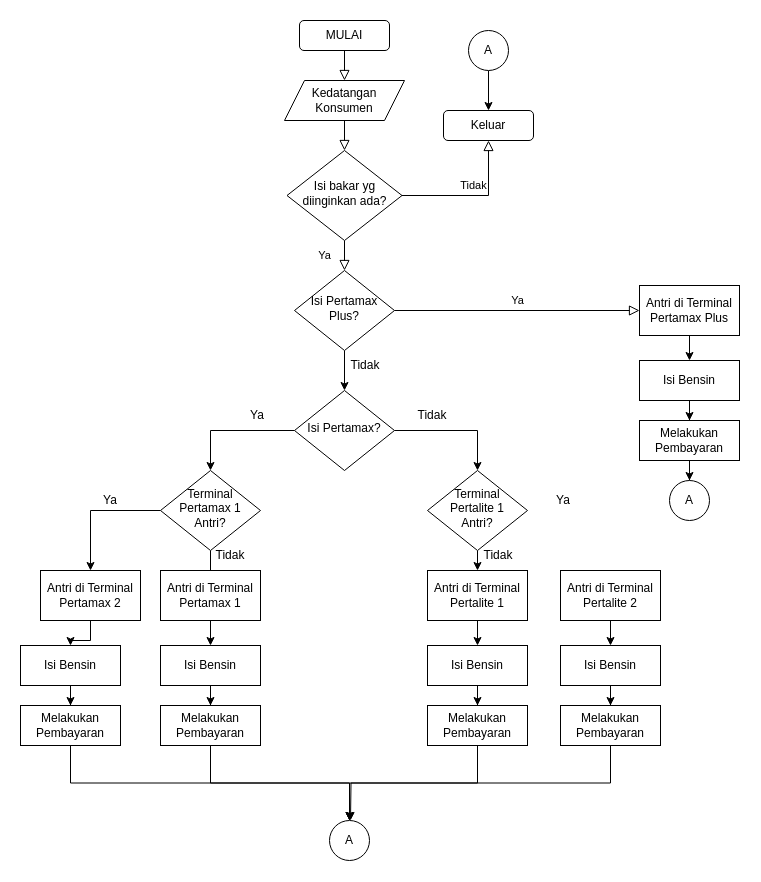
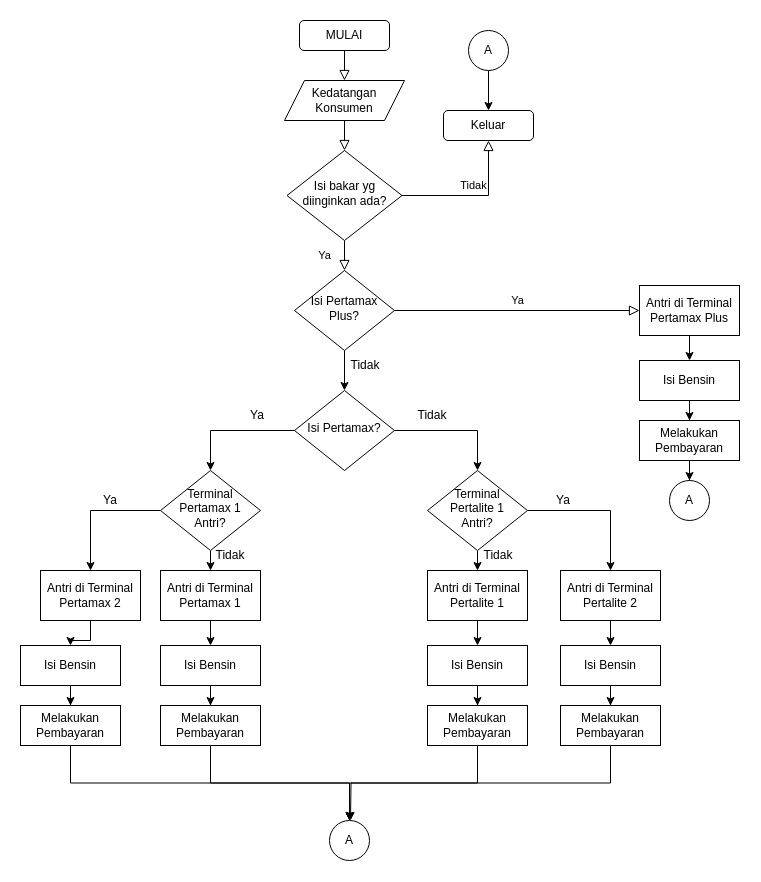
  <mxCell id="0" />
  <mxCell id="1" parent="0" />
  <mxCell id="2" value="" style="rounded=0;html=1;jettySize=auto;orthogonalLoop=1;fontSize=11;endArrow=block;endFill=0;endSize=8;strokeWidth=1;shadow=0;labelBackgroundColor=none;edgeStyle=orthogonalEdgeStyle;entryX=0.5;entryY=0;entryDx=0;entryDy=0;" parent="1" source="3" target="11" edge="1"><mxGeometry relative="1" as="geometry" /></mxCell>
  <mxCell id="3" value="MULAI" style="rounded=1;whiteSpace=wrap;html=1;fontSize=12;glass=0;strokeWidth=1;shadow=0;" parent="1" vertex="1"><mxGeometry x="299" y="20" width="90" height="30" as="geometry" /></mxCell>
  <mxCell id="4" value="Ya" style="rounded=0;html=1;jettySize=auto;orthogonalLoop=1;fontSize=11;endArrow=block;endFill=0;endSize=8;strokeWidth=1;shadow=0;labelBackgroundColor=none;edgeStyle=orthogonalEdgeStyle;" parent="1" source="6" target="10" edge="1"><mxGeometry y="20" relative="1" as="geometry"><mxPoint as="offset" /></mxGeometry></mxCell>
  <mxCell id="5" value="Tidak" style="edgeStyle=orthogonalEdgeStyle;rounded=0;html=1;jettySize=auto;orthogonalLoop=1;fontSize=11;endArrow=block;endFill=0;endSize=8;strokeWidth=1;shadow=0;labelBackgroundColor=none;" parent="1" source="6" target="7" edge="1"><mxGeometry y="10" relative="1" as="geometry"><mxPoint as="offset" /></mxGeometry></mxCell>
  <mxCell id="6" value="Isi bakar yg diinginkan ada?" style="rhombus;whiteSpace=wrap;html=1;shadow=0;fontFamily=Helvetica;fontSize=12;align=center;strokeWidth=1;spacing=6;spacingTop=-4;" parent="1" vertex="1"><mxGeometry x="286.5" y="150" width="115" height="90" as="geometry" /></mxCell>
  <mxCell id="7" value="Keluar" style="rounded=1;whiteSpace=wrap;html=1;fontSize=12;glass=0;strokeWidth=1;shadow=0;" parent="1" vertex="1"><mxGeometry x="443" y="110" width="90" height="30" as="geometry" /></mxCell>
  <mxCell id="8" value="Ya" style="edgeStyle=orthogonalEdgeStyle;rounded=0;html=1;jettySize=auto;orthogonalLoop=1;fontSize=11;endArrow=block;endFill=0;endSize=8;strokeWidth=1;shadow=0;labelBackgroundColor=none;entryX=0;entryY=0.5;entryDx=0;entryDy=0;" parent="1" source="10" target="16" edge="1"><mxGeometry y="10" relative="1" as="geometry"><mxPoint as="offset" /><mxPoint x="579" y="310" as="targetPoint" /></mxGeometry></mxCell>
  <mxCell id="9" value="" style="edgeStyle=orthogonalEdgeStyle;rounded=0;orthogonalLoop=1;jettySize=auto;html=1;" edge="1" parent="1" source="10" target="24"><mxGeometry relative="1" as="geometry" /></mxCell>
  <mxCell id="10" value="Isi Pertamax Plus?" style="rhombus;whiteSpace=wrap;html=1;shadow=0;fontFamily=Helvetica;fontSize=12;align=center;strokeWidth=1;spacing=6;spacingTop=-4;" parent="1" vertex="1"><mxGeometry x="294" y="270" width="100" height="80" as="geometry" /></mxCell>
  <mxCell id="11" value="Kedatangan Konsumen" style="shape=parallelogram;perimeter=parallelogramPerimeter;whiteSpace=wrap;html=1;fixedSize=1;" vertex="1" parent="1"><mxGeometry x="284" y="80" width="120" height="40" as="geometry" /></mxCell>
  <mxCell id="12" value="" style="rounded=0;html=1;jettySize=auto;orthogonalLoop=1;fontSize=11;endArrow=block;endFill=0;endSize=8;strokeWidth=1;shadow=0;labelBackgroundColor=none;edgeStyle=orthogonalEdgeStyle;exitX=0.5;exitY=1;exitDx=0;exitDy=0;entryX=0.5;entryY=0;entryDx=0;entryDy=0;" edge="1" parent="1" source="11" target="6"><mxGeometry relative="1" as="geometry"><mxPoint x="354" y="60" as="sourcePoint" /><mxPoint x="344" y="150" as="targetPoint" /></mxGeometry></mxCell>
  <mxCell id="13" style="edgeStyle=orthogonalEdgeStyle;rounded=0;orthogonalLoop=1;jettySize=auto;html=1;entryX=0.5;entryY=0;entryDx=0;entryDy=0;" edge="1" parent="1" source="14" target="7"><mxGeometry relative="1" as="geometry" /></mxCell>
  <mxCell id="14" value="A" style="ellipse;whiteSpace=wrap;html=1;aspect=fixed;" vertex="1" parent="1"><mxGeometry x="468" y="30" width="40" height="40" as="geometry" /></mxCell>
  <mxCell id="15" value="" style="edgeStyle=orthogonalEdgeStyle;rounded=0;orthogonalLoop=1;jettySize=auto;html=1;" edge="1" parent="1" source="16" target="18"><mxGeometry relative="1" as="geometry" /></mxCell>
  <mxCell id="16" value="Antri di Terminal Pertamax Plus" style="rounded=0;whiteSpace=wrap;html=1;" vertex="1" parent="1"><mxGeometry x="639" y="285" width="100" height="50" as="geometry" /></mxCell>
  <mxCell id="17" value="" style="edgeStyle=orthogonalEdgeStyle;rounded=0;orthogonalLoop=1;jettySize=auto;html=1;" edge="1" parent="1" source="18" target="20"><mxGeometry relative="1" as="geometry" /></mxCell>
  <mxCell id="18" value="Isi Bensin" style="whiteSpace=wrap;html=1;rounded=0;" vertex="1" parent="1"><mxGeometry x="639" y="360" width="100" height="40" as="geometry" /></mxCell>
  <mxCell id="19" value="" style="edgeStyle=orthogonalEdgeStyle;rounded=0;orthogonalLoop=1;jettySize=auto;html=1;" edge="1" parent="1" source="20" target="21"><mxGeometry relative="1" as="geometry" /></mxCell>
  <mxCell id="20" value="Melakukan Pembayaran" style="whiteSpace=wrap;html=1;rounded=0;" vertex="1" parent="1"><mxGeometry x="639" y="420" width="100" height="40" as="geometry" /></mxCell>
  <mxCell id="21" value="A" style="ellipse;whiteSpace=wrap;html=1;aspect=fixed;" vertex="1" parent="1"><mxGeometry x="669" y="480" width="40" height="40" as="geometry" /></mxCell>
  <mxCell id="22" style="edgeStyle=orthogonalEdgeStyle;rounded=0;orthogonalLoop=1;jettySize=auto;html=1;exitX=0;exitY=0.5;exitDx=0;exitDy=0;entryX=0.5;entryY=0;entryDx=0;entryDy=0;" edge="1" parent="1" source="24" target="29"><mxGeometry relative="1" as="geometry" /></mxCell>
  <mxCell id="23" style="edgeStyle=orthogonalEdgeStyle;rounded=0;orthogonalLoop=1;jettySize=auto;html=1;exitX=1;exitY=0.5;exitDx=0;exitDy=0;entryX=0.5;entryY=0;entryDx=0;entryDy=0;" edge="1" parent="1" source="24" target="32"><mxGeometry relative="1" as="geometry" /></mxCell>
  <mxCell id="24" value="Isi Pertamax?" style="rhombus;whiteSpace=wrap;html=1;shadow=0;fontFamily=Helvetica;fontSize=12;align=center;strokeWidth=1;spacing=6;spacingTop=-4;" vertex="1" parent="1"><mxGeometry x="294" y="390" width="100" height="80" as="geometry" /></mxCell>
  <mxCell id="25" value="Tidak" style="text;html=1;strokeColor=none;fillColor=none;align=center;verticalAlign=middle;whiteSpace=wrap;rounded=0;" vertex="1" parent="1"><mxGeometry x="335" y="350" width="60" height="30" as="geometry" /></mxCell>
  <mxCell id="26" value="" style="edgeStyle=orthogonalEdgeStyle;rounded=0;orthogonalLoop=1;jettySize=auto;html=1;exitX=0.5;exitY=0;exitDx=0;exitDy=0;entryX=0.5;entryY=0;entryDx=0;entryDy=0;" edge="1" parent="1" source="29" target="29"><mxGeometry relative="1" as="geometry" /></mxCell>
- <mxCell id="27" style="edgeStyle=orthogonalEdgeStyle;rounded=0;orthogonalLoop=1;jettySize=auto;html=1;exitX=0.5;exitY=1;exitDx=0;exitDy=0;entryX=0.5;entryY=0;entryDx=0;entryDy=0;endArrow=none;" edge="1" parent="1" source="29" target="34"><mxGeometry relative="1" as="geometry" /></mxCell>
+ <mxCell id="27" style="edgeStyle=orthogonalEdgeStyle;rounded=0;orthogonalLoop=1;jettySize=auto;html=1;exitX=0.5;exitY=1;exitDx=0;exitDy=0;entryX=0.5;entryY=0;entryDx=0;entryDy=0;" edge="1" parent="1" source="29" target="34"><mxGeometry relative="1" as="geometry" /></mxCell>
  <mxCell id="28" style="edgeStyle=orthogonalEdgeStyle;rounded=0;orthogonalLoop=1;jettySize=auto;html=1;exitX=0;exitY=0.5;exitDx=0;exitDy=0;entryX=0.5;entryY=0;entryDx=0;entryDy=0;" edge="1" parent="1" source="29" target="46"><mxGeometry relative="1" as="geometry"><mxPoint x="110" y="510.143" as="targetPoint" /></mxGeometry></mxCell>
  <mxCell id="29" value="Terminal Pertamax 1 Antri?" style="rhombus;whiteSpace=wrap;html=1;shadow=0;fontFamily=Helvetica;fontSize=12;align=center;strokeWidth=1;spacing=6;spacingTop=-4;" vertex="1" parent="1"><mxGeometry x="160" y="470" width="100" height="80" as="geometry" /></mxCell>
  <mxCell id="30" style="edgeStyle=orthogonalEdgeStyle;rounded=0;orthogonalLoop=1;jettySize=auto;html=1;exitX=0.5;exitY=1;exitDx=0;exitDy=0;entryX=0.5;entryY=0;entryDx=0;entryDy=0;" edge="1" parent="1" source="32" target="40"><mxGeometry relative="1" as="geometry" /></mxCell>
+ <mxCell id="31" style="edgeStyle=orthogonalEdgeStyle;rounded=0;orthogonalLoop=1;jettySize=auto;html=1;entryX=0.5;entryY=0;entryDx=0;entryDy=0;" edge="1" parent="1" source="32" target="52"><mxGeometry relative="1" as="geometry" /></mxCell>
  <mxCell id="32" value="Terminal Pertalite 1 &lt;br&gt;Antri?" style="rhombus;whiteSpace=wrap;html=1;shadow=0;fontFamily=Helvetica;fontSize=12;align=center;strokeWidth=1;spacing=6;spacingTop=-4;" vertex="1" parent="1"><mxGeometry x="427" y="470" width="100" height="80" as="geometry" /></mxCell>
  <mxCell id="33" value="" style="edgeStyle=orthogonalEdgeStyle;rounded=0;orthogonalLoop=1;jettySize=auto;html=1;" edge="1" parent="1" source="34" target="36"><mxGeometry relative="1" as="geometry" /></mxCell>
  <mxCell id="34" value="Antri di Terminal Pertamax 1" style="rounded=0;whiteSpace=wrap;html=1;" vertex="1" parent="1"><mxGeometry x="160" y="570" width="100" height="50" as="geometry" /></mxCell>
  <mxCell id="35" value="" style="edgeStyle=orthogonalEdgeStyle;rounded=0;orthogonalLoop=1;jettySize=auto;html=1;" edge="1" parent="1" source="36" target="38"><mxGeometry relative="1" as="geometry" /></mxCell>
  <mxCell id="36" value="Isi Bensin" style="whiteSpace=wrap;html=1;rounded=0;" vertex="1" parent="1"><mxGeometry x="160" y="645" width="100" height="40" as="geometry" /></mxCell>
  <mxCell id="37" style="edgeStyle=orthogonalEdgeStyle;rounded=0;orthogonalLoop=1;jettySize=auto;html=1;entryX=0.5;entryY=0;entryDx=0;entryDy=0;exitX=0.5;exitY=1;exitDx=0;exitDy=0;" edge="1" parent="1" source="38" target="57"><mxGeometry relative="1" as="geometry" /></mxCell>
  <mxCell id="38" value="Melakukan Pembayaran" style="whiteSpace=wrap;html=1;rounded=0;" vertex="1" parent="1"><mxGeometry x="160" y="705" width="100" height="40" as="geometry" /></mxCell>
  <mxCell id="39" value="" style="edgeStyle=orthogonalEdgeStyle;rounded=0;orthogonalLoop=1;jettySize=auto;html=1;" edge="1" parent="1" source="40" target="42"><mxGeometry relative="1" as="geometry" /></mxCell>
  <mxCell id="40" value="Antri di Terminal Pertalite 1" style="rounded=0;whiteSpace=wrap;html=1;" vertex="1" parent="1"><mxGeometry x="427" y="570" width="100" height="50" as="geometry" /></mxCell>
  <mxCell id="41" value="" style="edgeStyle=orthogonalEdgeStyle;rounded=0;orthogonalLoop=1;jettySize=auto;html=1;" edge="1" parent="1" source="42" target="44"><mxGeometry relative="1" as="geometry" /></mxCell>
  <mxCell id="42" value="Isi Bensin" style="whiteSpace=wrap;html=1;rounded=0;" vertex="1" parent="1"><mxGeometry x="427" y="645" width="100" height="40" as="geometry" /></mxCell>
  <mxCell id="43" style="edgeStyle=orthogonalEdgeStyle;rounded=0;orthogonalLoop=1;jettySize=auto;html=1;entryX=0.5;entryY=0;entryDx=0;entryDy=0;exitX=0.5;exitY=1;exitDx=0;exitDy=0;" edge="1" parent="1" source="44" target="57"><mxGeometry relative="1" as="geometry" /></mxCell>
  <mxCell id="44" value="Melakukan Pembayaran" style="whiteSpace=wrap;html=1;rounded=0;" vertex="1" parent="1"><mxGeometry x="427" y="705" width="100" height="40" as="geometry" /></mxCell>
  <mxCell id="45" value="" style="edgeStyle=orthogonalEdgeStyle;rounded=0;orthogonalLoop=1;jettySize=auto;html=1;" edge="1" parent="1" source="46" target="48"><mxGeometry relative="1" as="geometry" /></mxCell>
  <mxCell id="46" value="Antri di Terminal Pertamax 2" style="rounded=0;whiteSpace=wrap;html=1;" vertex="1" parent="1"><mxGeometry x="40" y="570" width="100" height="50" as="geometry" /></mxCell>
  <mxCell id="47" value="" style="edgeStyle=orthogonalEdgeStyle;rounded=0;orthogonalLoop=1;jettySize=auto;html=1;" edge="1" parent="1" source="48" target="50"><mxGeometry relative="1" as="geometry" /></mxCell>
  <mxCell id="48" value="Isi Bensin" style="whiteSpace=wrap;html=1;rounded=0;" vertex="1" parent="1"><mxGeometry x="20" y="645" width="100" height="40" as="geometry" /></mxCell>
  <mxCell id="49" style="edgeStyle=orthogonalEdgeStyle;rounded=0;orthogonalLoop=1;jettySize=auto;html=1;entryX=0.5;entryY=0;entryDx=0;entryDy=0;exitX=0.5;exitY=1;exitDx=0;exitDy=0;" edge="1" parent="1" source="50" target="57"><mxGeometry relative="1" as="geometry" /></mxCell>
  <mxCell id="50" value="Melakukan Pembayaran" style="whiteSpace=wrap;html=1;rounded=0;" vertex="1" parent="1"><mxGeometry x="20" y="705" width="100" height="40" as="geometry" /></mxCell>
  <mxCell id="51" value="" style="edgeStyle=orthogonalEdgeStyle;rounded=0;orthogonalLoop=1;jettySize=auto;html=1;" edge="1" parent="1" source="52" target="54"><mxGeometry relative="1" as="geometry" /></mxCell>
  <mxCell id="52" value="Antri di Terminal Pertalite 2" style="rounded=0;whiteSpace=wrap;html=1;" vertex="1" parent="1"><mxGeometry x="560" y="570" width="100" height="50" as="geometry" /></mxCell>
  <mxCell id="53" value="" style="edgeStyle=orthogonalEdgeStyle;rounded=0;orthogonalLoop=1;jettySize=auto;html=1;" edge="1" parent="1" source="54" target="56"><mxGeometry relative="1" as="geometry" /></mxCell>
  <mxCell id="54" value="Isi Bensin" style="whiteSpace=wrap;html=1;rounded=0;" vertex="1" parent="1"><mxGeometry x="560" y="645" width="100" height="40" as="geometry" /></mxCell>
  <mxCell id="55" style="edgeStyle=orthogonalEdgeStyle;rounded=0;orthogonalLoop=1;jettySize=auto;html=1;exitX=0.5;exitY=1;exitDx=0;exitDy=0;" edge="1" parent="1" source="56"><mxGeometry relative="1" as="geometry"><mxPoint x="350" y="820" as="targetPoint" /></mxGeometry></mxCell>
  <mxCell id="56" value="Melakukan Pembayaran" style="whiteSpace=wrap;html=1;rounded=0;" vertex="1" parent="1"><mxGeometry x="560" y="705" width="100" height="40" as="geometry" /></mxCell>
  <mxCell id="57" value="A" style="ellipse;whiteSpace=wrap;html=1;aspect=fixed;" vertex="1" parent="1"><mxGeometry x="329" y="820" width="40" height="40" as="geometry" /></mxCell>
  <mxCell id="58" value="Tidak" style="text;html=1;strokeColor=none;fillColor=none;align=center;verticalAlign=middle;whiteSpace=wrap;rounded=0;" vertex="1" parent="1"><mxGeometry x="401.5" y="400" width="60" height="30" as="geometry" /></mxCell>
  <mxCell id="59" value="Tidak" style="text;html=1;strokeColor=none;fillColor=none;align=center;verticalAlign=middle;whiteSpace=wrap;rounded=0;" vertex="1" parent="1"><mxGeometry x="468" y="540" width="60" height="30" as="geometry" /></mxCell>
  <mxCell id="60" value="Tidak" style="text;html=1;strokeColor=none;fillColor=none;align=center;verticalAlign=middle;whiteSpace=wrap;rounded=0;" vertex="1" parent="1"><mxGeometry x="200" y="540" width="60" height="30" as="geometry" /></mxCell>
  <mxCell id="61" value="Ya" style="text;html=1;strokeColor=none;fillColor=none;align=center;verticalAlign=middle;whiteSpace=wrap;rounded=0;" vertex="1" parent="1"><mxGeometry x="226.5" y="400" width="60" height="30" as="geometry" /></mxCell>
  <mxCell id="62" value="Ya" style="text;html=1;strokeColor=none;fillColor=none;align=center;verticalAlign=middle;whiteSpace=wrap;rounded=0;" vertex="1" parent="1"><mxGeometry x="80" y="485" width="60" height="30" as="geometry" /></mxCell>
  <mxCell id="63" value="Ya" style="text;html=1;strokeColor=none;fillColor=none;align=center;verticalAlign=middle;whiteSpace=wrap;rounded=0;" vertex="1" parent="1"><mxGeometry x="533" y="485" width="60" height="30" as="geometry" /></mxCell>
